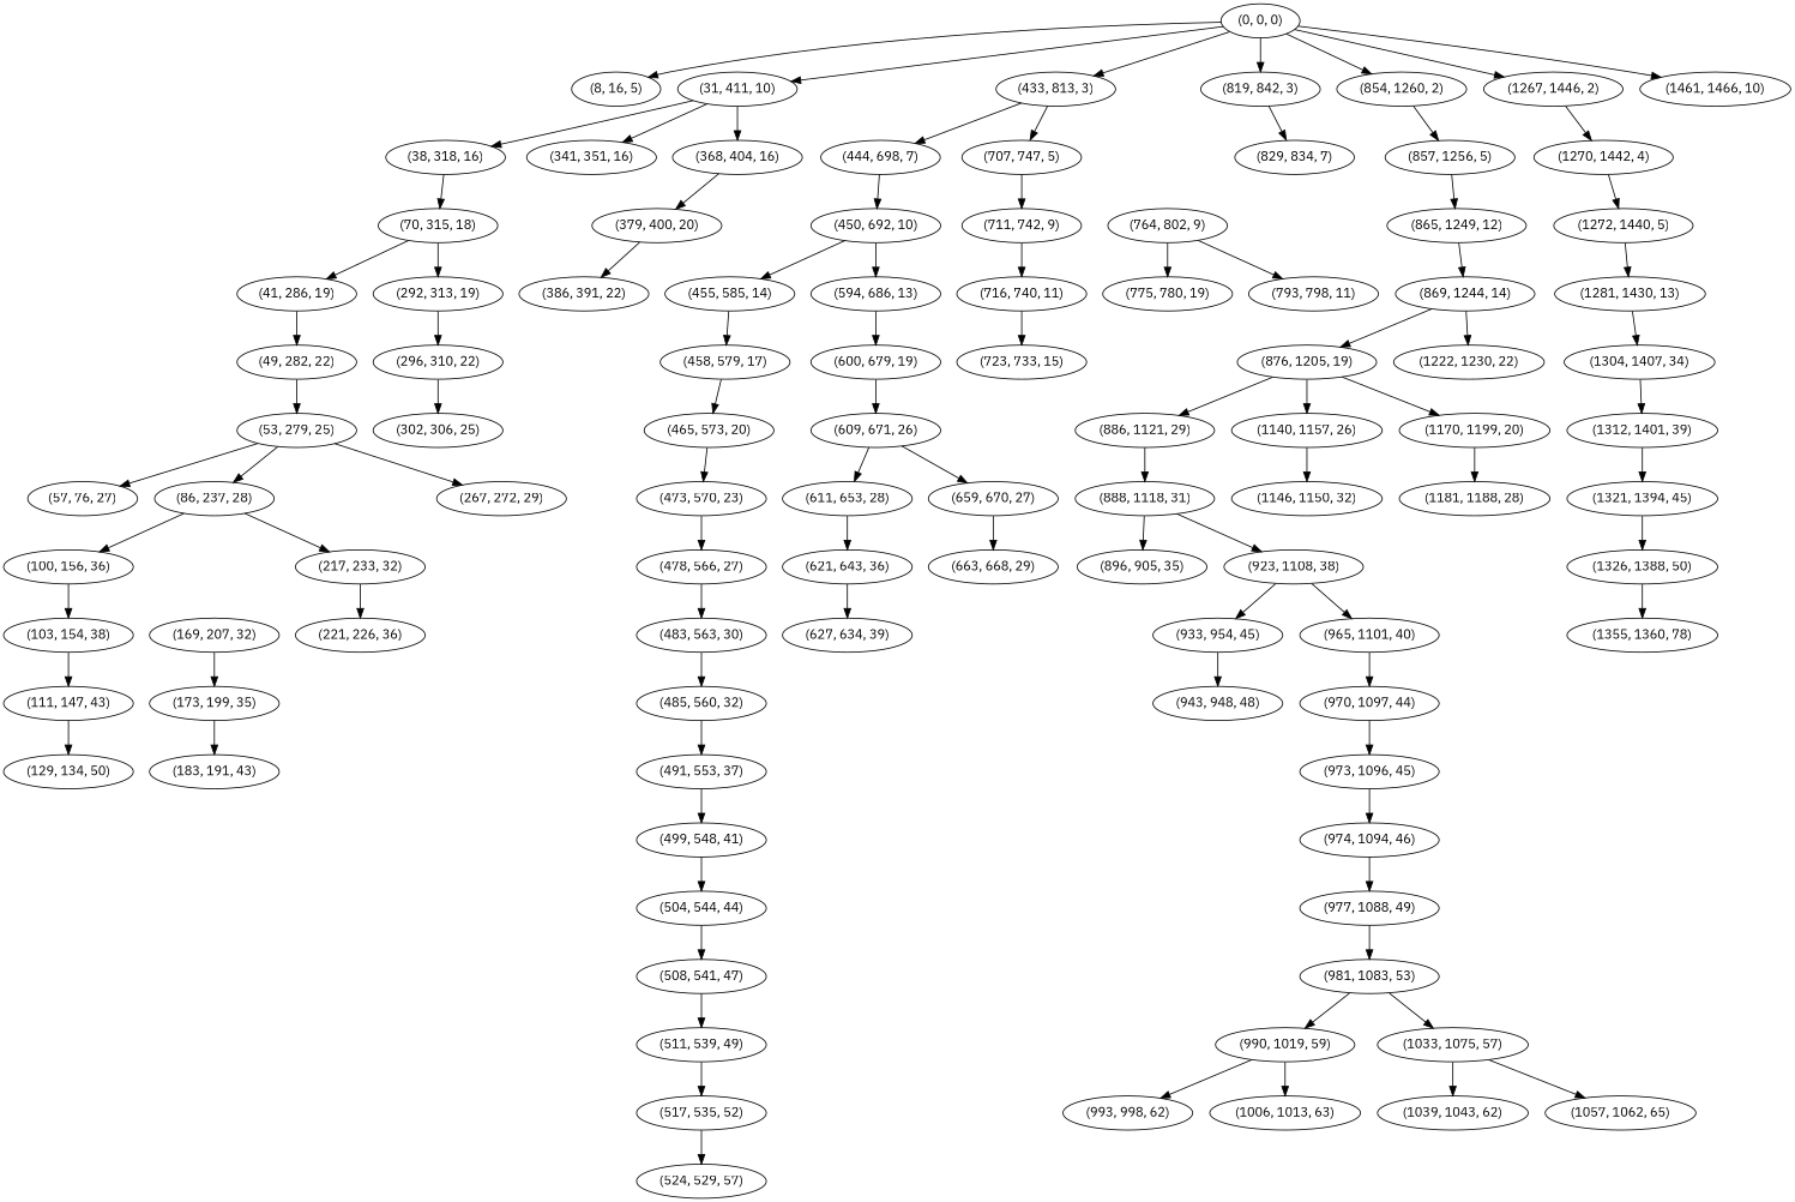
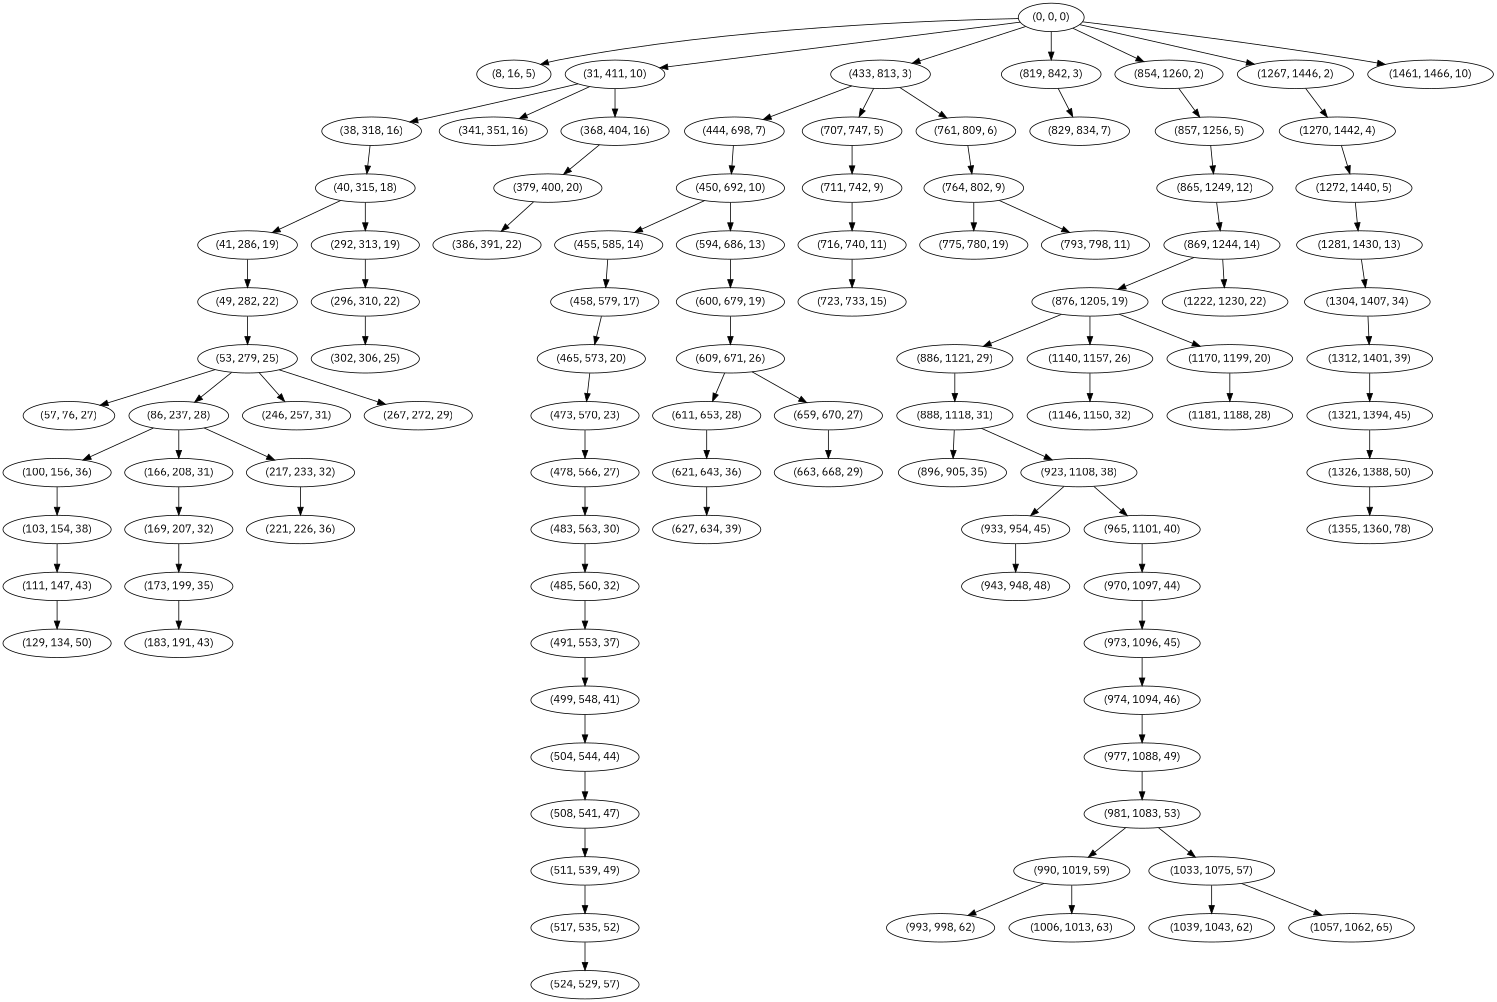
  digraph {
    fontname="IBM Plex Sans"
    node [fontname="IBM Plex Sans"]
    edge [fontname="IBM Plex Sans"]
    "(0, 0, 0)"
    "(8, 16, 5)"
    "(31, 411, 10)"
    "(433, 813, 3)"
    "(819, 842, 3)"
    "(854, 1260, 2)"
    "(1267, 1446, 2)"
    "(1461, 1466, 10)"
    "(38, 318, 16)"
    "(341, 351, 16)"
    "(368, 404, 16)"
    "(444, 698, 7)"
    "(707, 747, 5)"
+   "(761, 809, 6)"
    "(829, 834, 7)"
    "(857, 1256, 5)"
    "(1270, 1442, 4)"
-   "(40, 315, 18)" [label="(70, 315, 18)"]
+   "(40, 315, 18)"
    "(379, 400, 20)"
    "(41, 286, 19)"
    "(292, 313, 19)"
    "(49, 282, 22)"
    "(296, 310, 22)"
    "(53, 279, 25)"
    "(57, 76, 27)"
    "(86, 237, 28)"
+   "(246, 257, 31)"
    "(267, 272, 29)"
    "(100, 156, 36)"
+   "(166, 208, 31)"
    "(217, 233, 32)"
    "(103, 154, 38)"
    "(169, 207, 32)"
    "(221, 226, 36)"
    "(111, 147, 43)"
    "(129, 134, 50)"
    "(173, 199, 35)"
    "(183, 191, 43)"
    "(302, 306, 25)"
    "(386, 391, 22)"
    "(450, 692, 10)"
    "(711, 742, 9)"
    "(764, 802, 9)"
    "(455, 585, 14)"
    "(594, 686, 13)"
    "(458, 579, 17)"
    "(600, 679, 19)"
    "(465, 573, 20)"
    "(473, 570, 23)"
    "(478, 566, 27)"
    "(483, 563, 30)"
    "(485, 560, 32)"
    "(491, 553, 37)"
    "(499, 548, 41)"
    "(504, 544, 44)"
    "(508, 541, 47)"
    "(511, 539, 49)"
    "(517, 535, 52)"
    "(524, 529, 57)"
    "(609, 671, 26)"
    "(611, 653, 28)"
    "(659, 670, 27)"
    "(621, 643, 36)"
    "(663, 668, 29)"
    "(627, 634, 39)"
    "(716, 740, 11)"
    "(723, 733, 15)"
    "(775, 780, 19)"
    "(793, 798, 11)"
    "(865, 1249, 12)"
    "(869, 1244, 14)"
    "(876, 1205, 19)"
    "(1222, 1230, 22)"
    "(886, 1121, 29)"
    "(1140, 1157, 26)"
    "(1170, 1199, 20)"
    "(888, 1118, 31)"
    "(1146, 1150, 32)"
    "(1181, 1188, 28)"
    "(896, 905, 35)"
    "(923, 1108, 38)"
    n82 [label="(933, 954, 45)"]
    "(965, 1101, 40)"
    "(943, 948, 48)"
    "(970, 1097, 44)"
    "(973, 1096, 45)"
    "(974, 1094, 46)"
    "(977, 1088, 49)"
    "(981, 1083, 53)"
    "(990, 1019, 59)"
    "(1033, 1075, 57)"
    "(993, 998, 62)"
    "(1006, 1013, 63)"
    "(1039, 1043, 62)"
    "(1057, 1062, 65)"
    "(1272, 1440, 5)"
    "(1281, 1430, 13)"
    "(1304, 1407, 34)"
    "(1312, 1401, 39)"
    "(1321, 1394, 45)"
    "(1326, 1388, 50)"
    "(1355, 1360, 78)"
    "(0, 0, 0)" -> "(8, 16, 5)"
    "(0, 0, 0)" -> "(31, 411, 10)"
    "(0, 0, 0)" -> "(433, 813, 3)"
    "(0, 0, 0)" -> "(819, 842, 3)"
    "(0, 0, 0)" -> "(854, 1260, 2)"
    "(0, 0, 0)" -> "(1267, 1446, 2)"
    "(0, 0, 0)" -> "(1461, 1466, 10)"
    "(31, 411, 10)" -> "(38, 318, 16)"
    "(31, 411, 10)" -> "(341, 351, 16)"
    "(31, 411, 10)" -> "(368, 404, 16)"
    "(433, 813, 3)" -> "(444, 698, 7)"
    "(433, 813, 3)" -> "(707, 747, 5)"
+   "(433, 813, 3)" -> "(761, 809, 6)"
    "(819, 842, 3)" -> "(829, 834, 7)"
    "(854, 1260, 2)" -> "(857, 1256, 5)"
    "(1267, 1446, 2)" -> "(1270, 1442, 4)"
    "(38, 318, 16)" -> "(40, 315, 18)"
    "(368, 404, 16)" -> "(379, 400, 20)"
    "(444, 698, 7)" -> "(450, 692, 10)"
    "(707, 747, 5)" -> "(711, 742, 9)"
+   "(761, 809, 6)" -> "(764, 802, 9)"
    "(857, 1256, 5)" -> "(865, 1249, 12)"
    "(1270, 1442, 4)" -> "(1272, 1440, 5)"
    "(40, 315, 18)" -> "(41, 286, 19)"
    "(40, 315, 18)" -> "(292, 313, 19)"
    "(379, 400, 20)" -> "(386, 391, 22)"
    "(41, 286, 19)" -> "(49, 282, 22)"
    "(292, 313, 19)" -> "(296, 310, 22)"
    "(49, 282, 22)" -> "(53, 279, 25)"
    "(296, 310, 22)" -> "(302, 306, 25)"
    "(53, 279, 25)" -> "(57, 76, 27)"
    "(53, 279, 25)" -> "(86, 237, 28)"
+   "(53, 279, 25)" -> "(246, 257, 31)"
    "(53, 279, 25)" -> "(267, 272, 29)"
    "(86, 237, 28)" -> "(100, 156, 36)"
+   "(86, 237, 28)" -> "(166, 208, 31)"
    "(86, 237, 28)" -> "(217, 233, 32)"
    "(100, 156, 36)" -> "(103, 154, 38)"
+   "(166, 208, 31)" -> "(169, 207, 32)"
    "(217, 233, 32)" -> "(221, 226, 36)"
    "(103, 154, 38)" -> "(111, 147, 43)"
    "(169, 207, 32)" -> "(173, 199, 35)"
    "(111, 147, 43)" -> "(129, 134, 50)"
    "(173, 199, 35)" -> "(183, 191, 43)"
    "(450, 692, 10)" -> "(455, 585, 14)"
    "(450, 692, 10)" -> "(594, 686, 13)"
    "(711, 742, 9)" -> "(716, 740, 11)"
    "(764, 802, 9)" -> "(775, 780, 19)"
    "(764, 802, 9)" -> "(793, 798, 11)"
    "(455, 585, 14)" -> "(458, 579, 17)"
    "(594, 686, 13)" -> "(600, 679, 19)"
    "(458, 579, 17)" -> "(465, 573, 20)"
    "(600, 679, 19)" -> "(609, 671, 26)"
    "(465, 573, 20)" -> "(473, 570, 23)"
    "(473, 570, 23)" -> "(478, 566, 27)"
    "(478, 566, 27)" -> "(483, 563, 30)"
    "(483, 563, 30)" -> "(485, 560, 32)"
    "(485, 560, 32)" -> "(491, 553, 37)"
    "(491, 553, 37)" -> "(499, 548, 41)"
    "(499, 548, 41)" -> "(504, 544, 44)"
    "(504, 544, 44)" -> "(508, 541, 47)"
    "(508, 541, 47)" -> "(511, 539, 49)"
    "(511, 539, 49)" -> "(517, 535, 52)"
    "(517, 535, 52)" -> "(524, 529, 57)"
    "(609, 671, 26)" -> "(611, 653, 28)"
    "(609, 671, 26)" -> "(659, 670, 27)"
    "(611, 653, 28)" -> "(621, 643, 36)"
    "(659, 670, 27)" -> "(663, 668, 29)"
    "(621, 643, 36)" -> "(627, 634, 39)"
    "(716, 740, 11)" -> "(723, 733, 15)"
    "(865, 1249, 12)" -> "(869, 1244, 14)"
    "(869, 1244, 14)" -> "(876, 1205, 19)"
    "(869, 1244, 14)" -> "(1222, 1230, 22)"
    "(876, 1205, 19)" -> "(886, 1121, 29)"
    "(876, 1205, 19)" -> "(1140, 1157, 26)"
    "(876, 1205, 19)" -> "(1170, 1199, 20)"
    "(886, 1121, 29)" -> "(888, 1118, 31)"
    "(1140, 1157, 26)" -> "(1146, 1150, 32)"
    "(1170, 1199, 20)" -> "(1181, 1188, 28)"
    "(888, 1118, 31)" -> "(896, 905, 35)"
    "(888, 1118, 31)" -> "(923, 1108, 38)"
    "(923, 1108, 38)" -> n82
    "(923, 1108, 38)" -> "(965, 1101, 40)"
    n82 -> "(943, 948, 48)"
    "(965, 1101, 40)" -> "(970, 1097, 44)"
    "(970, 1097, 44)" -> "(973, 1096, 45)"
    "(973, 1096, 45)" -> "(974, 1094, 46)"
    "(974, 1094, 46)" -> "(977, 1088, 49)"
    "(977, 1088, 49)" -> "(981, 1083, 53)"
    "(981, 1083, 53)" -> "(990, 1019, 59)"
    "(981, 1083, 53)" -> "(1033, 1075, 57)"
    "(990, 1019, 59)" -> "(993, 998, 62)"
    "(990, 1019, 59)" -> "(1006, 1013, 63)"
    "(1033, 1075, 57)" -> "(1039, 1043, 62)"
    "(1033, 1075, 57)" -> "(1057, 1062, 65)"
    "(1272, 1440, 5)" -> "(1281, 1430, 13)"
    "(1281, 1430, 13)" -> "(1304, 1407, 34)"
    "(1304, 1407, 34)" -> "(1312, 1401, 39)"
    "(1312, 1401, 39)" -> "(1321, 1394, 45)"
    "(1321, 1394, 45)" -> "(1326, 1388, 50)"
    "(1326, 1388, 50)" -> "(1355, 1360, 78)"
  }
